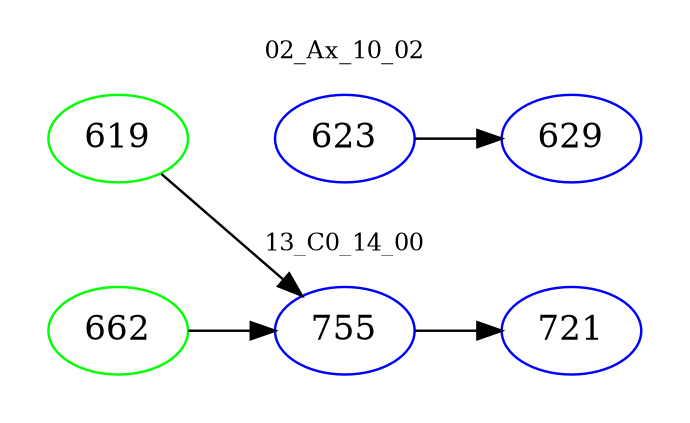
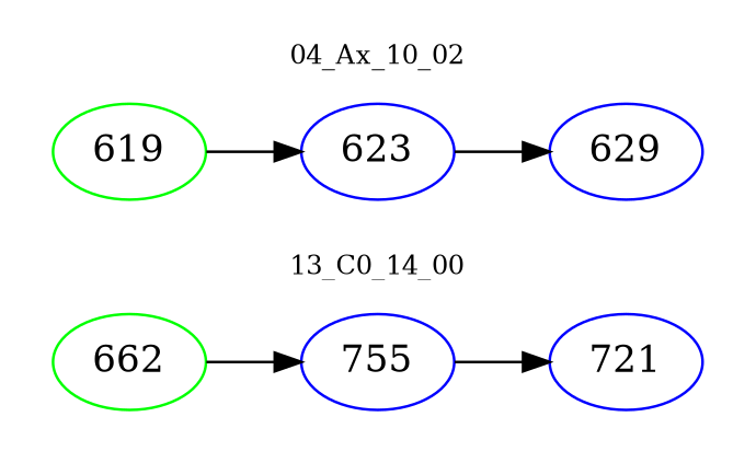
  digraph {
    rankdir=LR
    node [color=blue]
    edge [color=black]
    n1 [color=green label=619]
    n2 [label=623]
    n3 [label=629]
    n4 [color=green label=662]
    n5 [label=755]
    n6 [label=721]
    subgraph cluster_1 {
      color=white
      fontsize=10
-     label="02_Ax_10_02"
+     label="04_Ax_10_02"
      n1
      n2
      n3
    }
    subgraph cluster_2 {
      color=white
      fontsize=10
      label="13_C0_14_00"
      n4
      n5
      n6
    }
-   n1 -> n5
+   n1 -> n2
    n2 -> n3
    n4 -> n5
    n5 -> n6
  }
